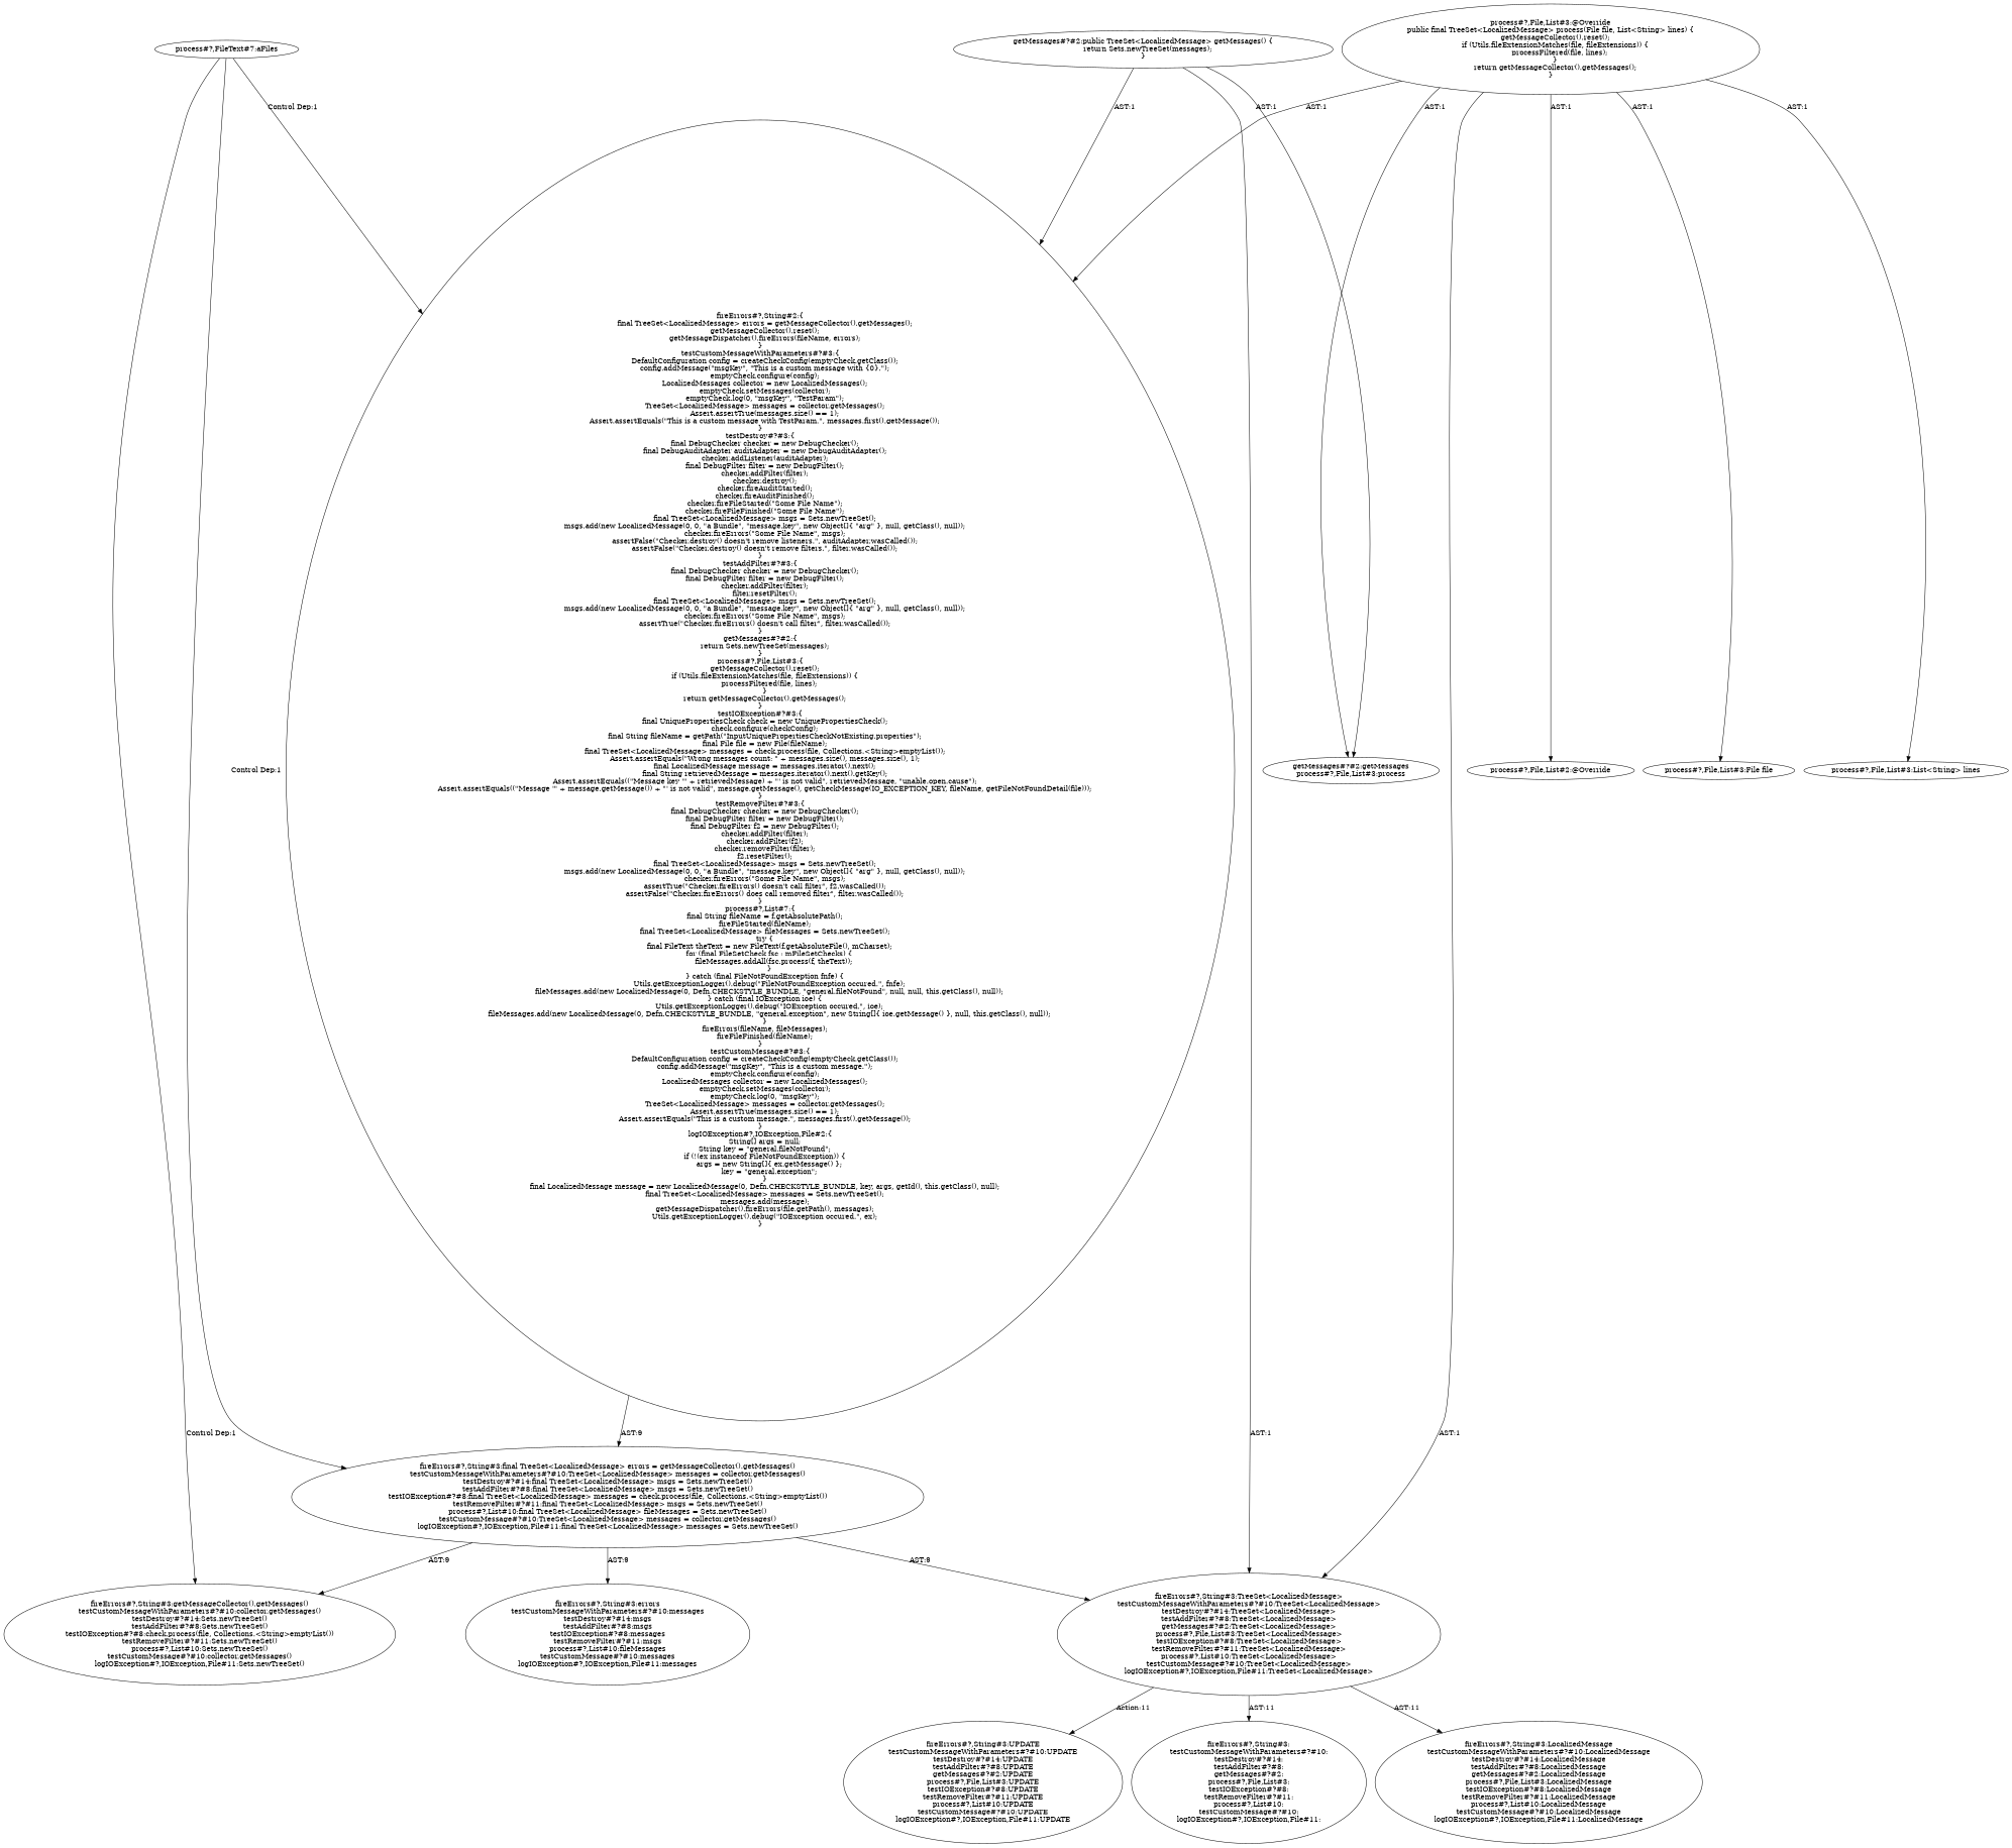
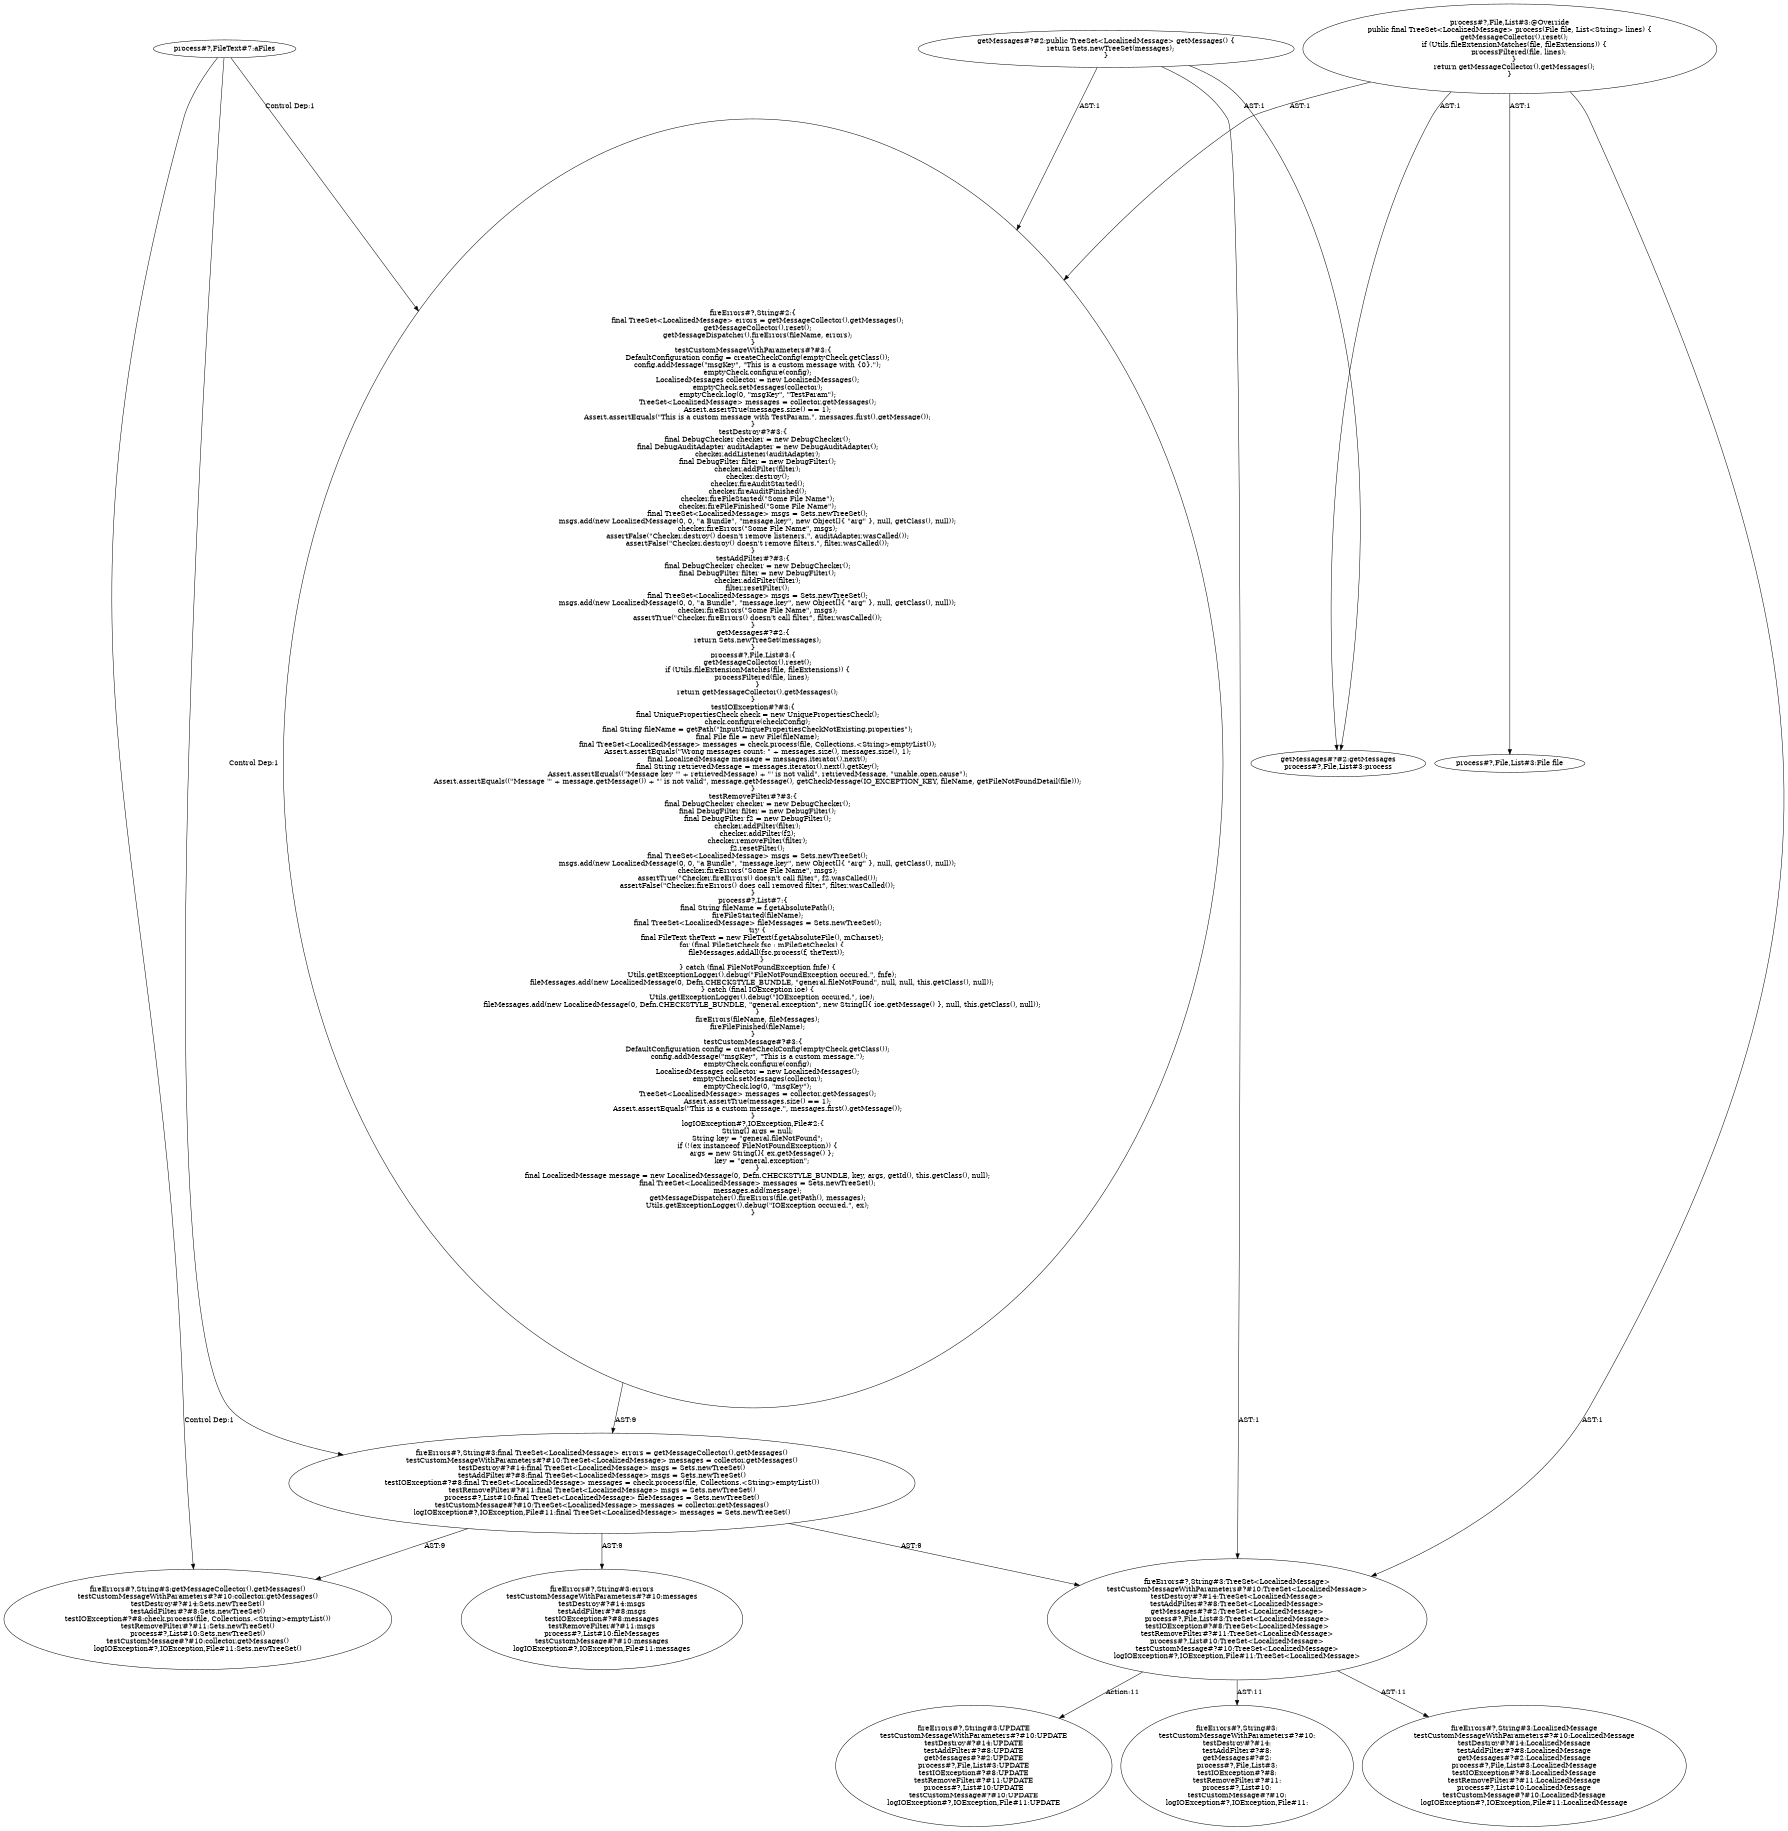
  digraph {
    node [shape=ellipse]
    n1 [label="fireErrors#?,String#3:UPDATE\ntestCustomMessageWithParameters#?#10:UPDATE\ntestDestroy#?#14:UPDATE\ntestAddFilter#?#8:UPDATE\ngetMessages#?#2:UPDATE\nprocess#?,File,List#3:UPDATE\ntestIOException#?#8:UPDATE\ntestRemoveFilter#?#11:UPDATE\nprocess#?,List#10:UPDATE\ntestCustomMessage#?#10:UPDATE\nlogIOException#?,IOException,File#11:UPDATE"]
    n2 [label="fireErrors#?,String#3:TreeSet<LocalizedMessage>\ntestCustomMessageWithParameters#?#10:TreeSet<LocalizedMessage>\ntestDestroy#?#14:TreeSet<LocalizedMessage>\ntestAddFilter#?#8:TreeSet<LocalizedMessage>\ngetMessages#?#2:TreeSet<LocalizedMessage>\nprocess#?,File,List#3:TreeSet<LocalizedMessage>\ntestIOException#?#8:TreeSet<LocalizedMessage>\ntestRemoveFilter#?#11:TreeSet<LocalizedMessage>\nprocess#?,List#10:TreeSet<LocalizedMessage>\ntestCustomMessage#?#10:TreeSet<LocalizedMessage>\nlogIOException#?,IOException,File#11:TreeSet<LocalizedMessage>"]
    n3 [label="fireErrors#?,String#3:\ntestCustomMessageWithParameters#?#10:\ntestDestroy#?#14:\ntestAddFilter#?#8:\ngetMessages#?#2:\nprocess#?,File,List#3:\ntestIOException#?#8:\ntestRemoveFilter#?#11:\nprocess#?,List#10:\ntestCustomMessage#?#10:\nlogIOException#?,IOException,File#11:"]
    n4 [label="fireErrors#?,String#3:LocalizedMessage\ntestCustomMessageWithParameters#?#10:LocalizedMessage\ntestDestroy#?#14:LocalizedMessage\ntestAddFilter#?#8:LocalizedMessage\ngetMessages#?#2:LocalizedMessage\nprocess#?,File,List#3:LocalizedMessage\ntestIOException#?#8:LocalizedMessage\ntestRemoveFilter#?#11:LocalizedMessage\nprocess#?,List#10:LocalizedMessage\ntestCustomMessage#?#10:LocalizedMessage\nlogIOException#?,IOException,File#11:LocalizedMessage"]
    n5 [label="fireErrors#?,String#3:final TreeSet<LocalizedMessage> errors = getMessageCollector().getMessages()\ntestCustomMessageWithParameters#?#10:TreeSet<LocalizedMessage> messages = collector.getMessages()\ntestDestroy#?#14:final TreeSet<LocalizedMessage> msgs = Sets.newTreeSet()\ntestAddFilter#?#8:final TreeSet<LocalizedMessage> msgs = Sets.newTreeSet()\ntestIOException#?#8:final TreeSet<LocalizedMessage> messages = check.process(file, Collections.<String>emptyList())\ntestRemoveFilter#?#11:final TreeSet<LocalizedMessage> msgs = Sets.newTreeSet()\nprocess#?,List#10:final TreeSet<LocalizedMessage> fileMessages = Sets.newTreeSet()\ntestCustomMessage#?#10:TreeSet<LocalizedMessage> messages = collector.getMessages()\nlogIOException#?,IOException,File#11:final TreeSet<LocalizedMessage> messages = Sets.newTreeSet()"]
    n6 [label="fireErrors#?,String#3:errors\ntestCustomMessageWithParameters#?#10:messages\ntestDestroy#?#14:msgs\ntestAddFilter#?#8:msgs\ntestIOException#?#8:messages\ntestRemoveFilter#?#11:msgs\nprocess#?,List#10:fileMessages\ntestCustomMessage#?#10:messages\nlogIOException#?,IOException,File#11:messages"]
    n7 [label="fireErrors#?,String#3:getMessageCollector().getMessages()\ntestCustomMessageWithParameters#?#10:collector.getMessages()\ntestDestroy#?#14:Sets.newTreeSet()\ntestAddFilter#?#8:Sets.newTreeSet()\ntestIOException#?#8:check.process(file, Collections.<String>emptyList())\ntestRemoveFilter#?#11:Sets.newTreeSet()\nprocess#?,List#10:Sets.newTreeSet()\ntestCustomMessage#?#10:collector.getMessages()\nlogIOException#?,IOException,File#11:Sets.newTreeSet()"]
    n8 [label="fireErrors#?,String#2:\{\n    final TreeSet<LocalizedMessage> errors = getMessageCollector().getMessages();\n    getMessageCollector().reset();\n    getMessageDispatcher().fireErrors(fileName, errors);\n\}\ntestCustomMessageWithParameters#?#3:\{\n    DefaultConfiguration config = createCheckConfig(emptyCheck.getClass());\n    config.addMessage(\"msgKey\", \"This is a custom message with \{0\}.\");\n    emptyCheck.configure(config);\n    LocalizedMessages collector = new LocalizedMessages();\n    emptyCheck.setMessages(collector);\n    emptyCheck.log(0, \"msgKey\", \"TestParam\");\n    TreeSet<LocalizedMessage> messages = collector.getMessages();\n    Assert.assertTrue(messages.size() == 1);\n    Assert.assertEquals(\"This is a custom message with TestParam.\", messages.first().getMessage());\n\}\ntestDestroy#?#3:\{\n    final DebugChecker checker = new DebugChecker();\n    final DebugAuditAdapter auditAdapter = new DebugAuditAdapter();\n    checker.addListener(auditAdapter);\n    final DebugFilter filter = new DebugFilter();\n    checker.addFilter(filter);\n    checker.destroy();\n    checker.fireAuditStarted();\n    checker.fireAuditFinished();\n    checker.fireFileStarted(\"Some File Name\");\n    checker.fireFileFinished(\"Some File Name\");\n    final TreeSet<LocalizedMessage> msgs = Sets.newTreeSet();\n    msgs.add(new LocalizedMessage(0, 0, \"a Bundle\", \"message.key\", new Object[]\{ \"arg\" \}, null, getClass(), null));\n    checker.fireErrors(\"Some File Name\", msgs);\n    assertFalse(\"Checker.destroy() doesn't remove listeners.\", auditAdapter.wasCalled());\n    assertFalse(\"Checker.destroy() doesn't remove filters.\", filter.wasCalled());\n\}\ntestAddFilter#?#3:\{\n    final DebugChecker checker = new DebugChecker();\n    final DebugFilter filter = new DebugFilter();\n    checker.addFilter(filter);\n    filter.resetFilter();\n    final TreeSet<LocalizedMessage> msgs = Sets.newTreeSet();\n    msgs.add(new LocalizedMessage(0, 0, \"a Bundle\", \"message.key\", new Object[]\{ \"arg\" \}, null, getClass(), null));\n    checker.fireErrors(\"Some File Name\", msgs);\n    assertTrue(\"Checker.fireErrors() doesn't call filter\", filter.wasCalled());\n\}\ngetMessages#?#2:\{\n    return Sets.newTreeSet(messages);\n\}\nprocess#?,File,List#3:\{\n    getMessageCollector().reset();\n    if (Utils.fileExtensionMatches(file, fileExtensions)) \{\n        processFiltered(file, lines);\n    \}\n    return getMessageCollector().getMessages();\n\}\ntestIOException#?#3:\{\n    final UniquePropertiesCheck check = new UniquePropertiesCheck();\n    check.configure(checkConfig);\n    final String fileName = getPath(\"InputUniquePropertiesCheckNotExisting.properties\");\n    final File file = new File(fileName);\n    final TreeSet<LocalizedMessage> messages = check.process(file, Collections.<String>emptyList());\n    Assert.assertEquals(\"Wrong messages count: \" + messages.size(), messages.size(), 1);\n    final LocalizedMessage message = messages.iterator().next();\n    final String retrievedMessage = messages.iterator().next().getKey();\n    Assert.assertEquals((\"Message key '\" + retrievedMessage) + \"' is not valid\", retrievedMessage, \"unable.open.cause\");\n    Assert.assertEquals((\"Message '\" + message.getMessage()) + \"' is not valid\", message.getMessage(), getCheckMessage(IO_EXCEPTION_KEY, fileName, getFileNotFoundDetail(file)));\n\}\ntestRemoveFilter#?#3:\{\n    final DebugChecker checker = new DebugChecker();\n    final DebugFilter filter = new DebugFilter();\n    final DebugFilter f2 = new DebugFilter();\n    checker.addFilter(filter);\n    checker.addFilter(f2);\n    checker.removeFilter(filter);\n    f2.resetFilter();\n    final TreeSet<LocalizedMessage> msgs = Sets.newTreeSet();\n    msgs.add(new LocalizedMessage(0, 0, \"a Bundle\", \"message.key\", new Object[]\{ \"arg\" \}, null, getClass(), null));\n    checker.fireErrors(\"Some File Name\", msgs);\n    assertTrue(\"Checker.fireErrors() doesn't call filter\", f2.wasCalled());\n    assertFalse(\"Checker.fireErrors() does call removed filter\", filter.wasCalled());\n\}\nprocess#?,List#7:\{\n    final String fileName = f.getAbsolutePath();\n    fireFileStarted(fileName);\n    final TreeSet<LocalizedMessage> fileMessages = Sets.newTreeSet();\n    try \{\n        final FileText theText = new FileText(f.getAbsoluteFile(), mCharset);\n        for (final FileSetCheck fsc : mFileSetChecks) \{\n            fileMessages.addAll(fsc.process(f, theText));\n        \}\n    \} catch (final FileNotFoundException fnfe) \{\n        Utils.getExceptionLogger().debug(\"FileNotFoundException occured.\", fnfe);\n        fileMessages.add(new LocalizedMessage(0, Defn.CHECKSTYLE_BUNDLE, \"general.fileNotFound\", null, null, this.getClass(), null));\n    \} catch (final IOException ioe) \{\n        Utils.getExceptionLogger().debug(\"IOException occured.\", ioe);\n        fileMessages.add(new LocalizedMessage(0, Defn.CHECKSTYLE_BUNDLE, \"general.exception\", new String[]\{ ioe.getMessage() \}, null, this.getClass(), null));\n    \}\n    fireErrors(fileName, fileMessages);\n    fireFileFinished(fileName);\n\}\ntestCustomMessage#?#3:\{\n    DefaultConfiguration config = createCheckConfig(emptyCheck.getClass());\n    config.addMessage(\"msgKey\", \"This is a custom message.\");\n    emptyCheck.configure(config);\n    LocalizedMessages collector = new LocalizedMessages();\n    emptyCheck.setMessages(collector);\n    emptyCheck.log(0, \"msgKey\");\n    TreeSet<LocalizedMessage> messages = collector.getMessages();\n    Assert.assertTrue(messages.size() == 1);\n    Assert.assertEquals(\"This is a custom message.\", messages.first().getMessage());\n\}\nlogIOException#?,IOException,File#2:\{\n    String[] args = null;\n    String key = \"general.fileNotFound\";\n    if (!(ex instanceof FileNotFoundException)) \{\n        args = new String[]\{ ex.getMessage() \};\n        key = \"general.exception\";\n    \}\n    final LocalizedMessage message = new LocalizedMessage(0, Defn.CHECKSTYLE_BUNDLE, key, args, getId(), this.getClass(), null);\n    final TreeSet<LocalizedMessage> messages = Sets.newTreeSet();\n    messages.add(message);\n    getMessageDispatcher().fireErrors(file.getPath(), messages);\n    Utils.getExceptionLogger().debug(\"IOException occured.\", ex);\n\}"]
    n9 [label="getMessages#?#2:getMessages\nprocess#?,File,List#3:process"]
    n10 [label="getMessages#?#2:public TreeSet<LocalizedMessage> getMessages() \{\n    return Sets.newTreeSet(messages);\n\}"]
-   n11 [label="process#?,File,List#2:@Override"]
    n12 [label="process#?,File,List#3:File file"]
-   n13 [label="process#?,File,List#3:List<String> lines"]
    n14 [label="process#?,File,List#3:@Override\npublic final TreeSet<LocalizedMessage> process(File file, List<String> lines) \{\n    getMessageCollector().reset();\n    if (Utils.fileExtensionMatches(file, fileExtensions)) \{\n        processFiltered(file, lines);\n    \}\n    return getMessageCollector().getMessages();\n\}"]
    n15 [label="process#?,FileText#7:aFiles"]
    n2 -> n1 [label="Action:11"]
    n2 -> n3 [label="AST:11"]
    n2 -> n4 [label="AST:11"]
    n5 -> n2 [label="AST:9"]
    n5 -> n6 [label="AST:9"]
    n5 -> n7 [label="AST:9"]
    n8 -> n5 [label="AST:9"]
    n10 -> n2 [label="AST:1"]
    n10 -> n8 [label="AST:1"]
    n10 -> n9 [label="AST:1"]
    n14 -> n2 [label="AST:1"]
    n14 -> n8 [label="AST:1"]
    n14 -> n9 [label="AST:1"]
-   n14 -> n11 [label="AST:1"]
    n14 -> n12 [label="AST:1"]
-   n14 -> n13 [label="AST:1"]
    n15 -> n5 [label="Control Dep:1"]
    n15 -> n7 [label="Control Dep:1"]
    n15 -> n8 [label="Control Dep:1"]
  }
